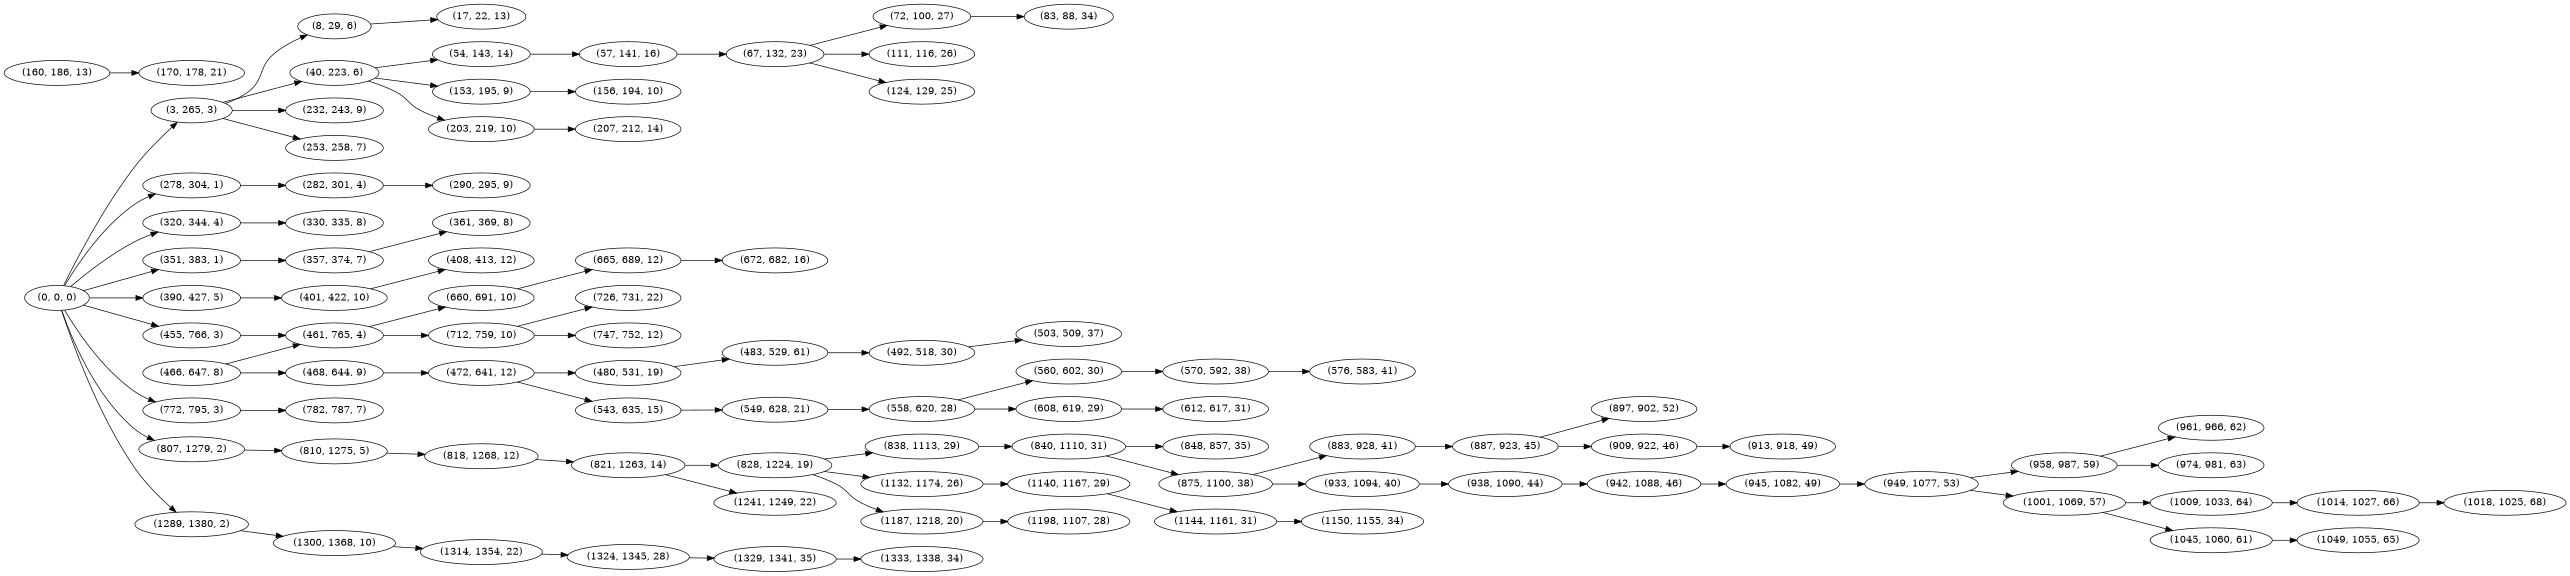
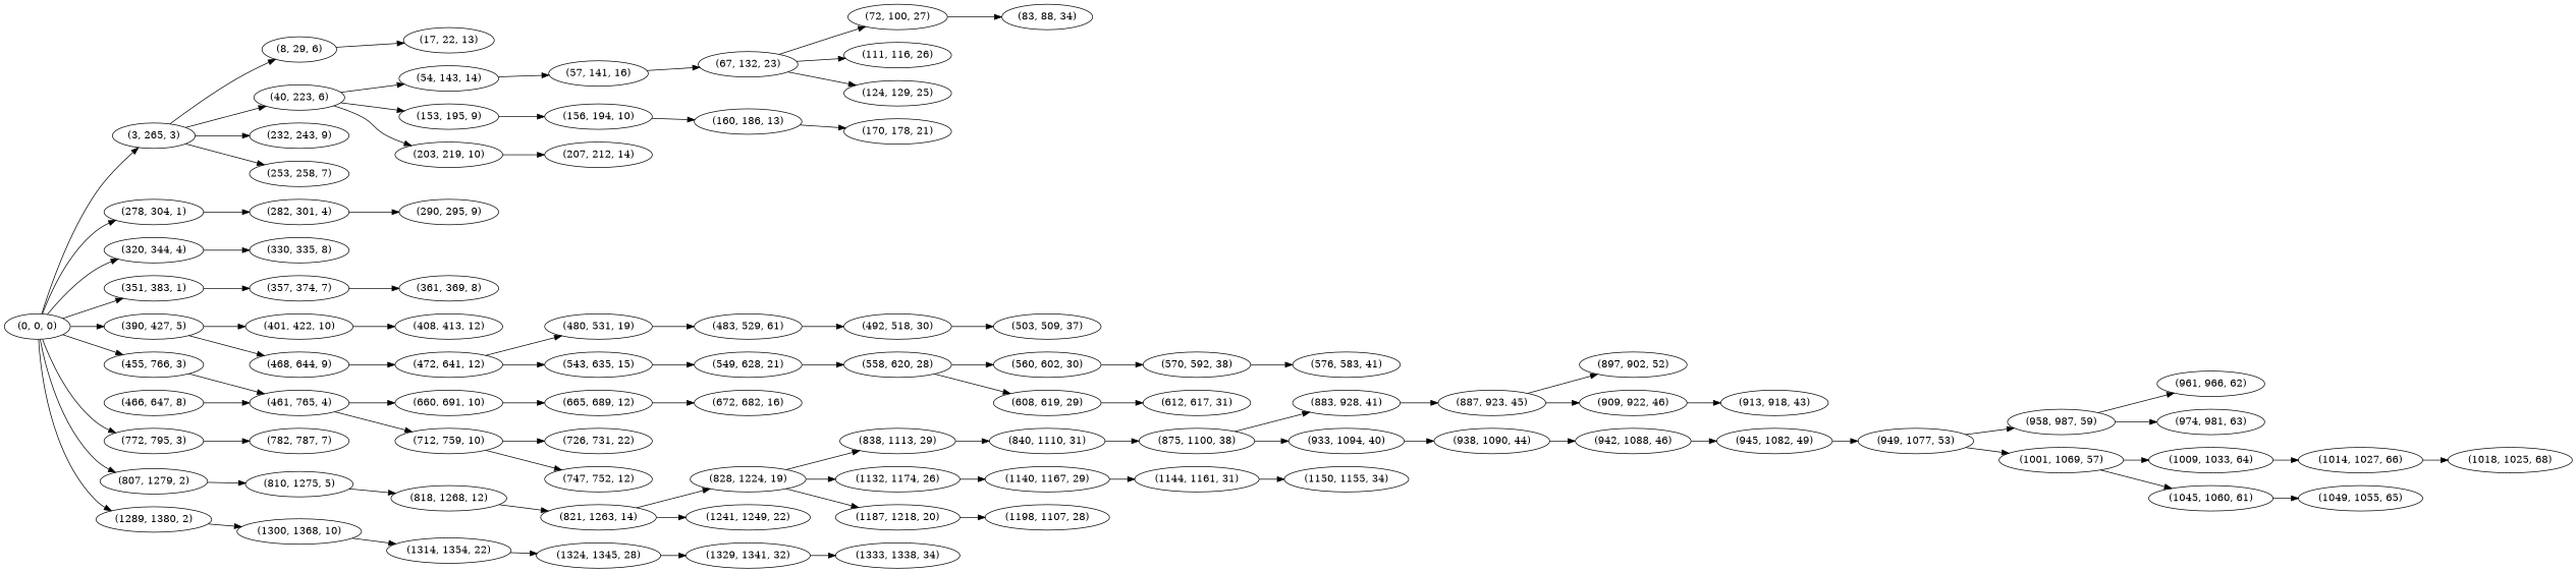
  digraph {
    rankdir=LR
    "(0, 0, 0)"
    "(3, 265, 3)"
    "(278, 304, 1)"
    "(320, 344, 4)"
    "(351, 383, 1)"
    "(390, 427, 5)"
    "(455, 766, 3)"
    "(772, 795, 3)"
    "(807, 1279, 2)"
    "(1289, 1380, 2)"
    "(8, 29, 6)"
    "(40, 223, 6)"
    "(232, 243, 9)"
    "(253, 258, 7)"
    "(282, 301, 4)"
    "(330, 335, 8)"
    "(357, 374, 7)"
    "(401, 422, 10)"
    "(461, 765, 4)"
    "(782, 787, 7)"
    "(810, 1275, 5)"
    "(1300, 1368, 10)"
    "(17, 22, 13)"
    "(54, 143, 14)"
    "(153, 195, 9)"
    "(203, 219, 10)"
    "(57, 141, 16)"
    "(156, 194, 10)"
    "(207, 212, 14)"
    "(67, 132, 23)"
    "(72, 100, 27)"
    "(111, 116, 26)"
    "(124, 129, 25)"
    "(83, 88, 34)"
    "(160, 186, 13)"
    "(170, 178, 21)"
    "(290, 295, 9)"
    "(361, 369, 8)"
    "(408, 413, 12)"
    "(660, 691, 10)"
    "(712, 759, 10)"
    "(466, 647, 8)"
    "(468, 644, 9)"
    "(665, 689, 12)"
    "(726, 731, 22)"
    "(747, 752, 12)"
    "(472, 641, 12)"
    "(480, 531, 19)"
    "(543, 635, 15)"
    n50 [label="(483, 529, 61)"]
    "(549, 628, 21)"
    "(492, 518, 30)"
    "(503, 509, 37)"
    "(558, 620, 28)"
    "(560, 602, 30)"
    "(608, 619, 29)"
    "(570, 592, 38)"
    "(612, 617, 31)"
    "(576, 583, 41)"
    "(672, 682, 16)"
    "(818, 1268, 12)"
    "(821, 1263, 14)"
    "(828, 1224, 19)"
    "(1241, 1249, 22)"
    "(838, 1113, 29)"
    "(1132, 1174, 26)"
    "(1187, 1218, 20)"
    "(840, 1110, 31)"
    "(1140, 1167, 29)"
    n70 [label="(1198, 1107, 28)"]
-   "(848, 857, 35)"
    "(875, 1100, 38)"
    "(883, 928, 41)"
    "(933, 1094, 40)"
    "(887, 923, 45)"
    "(938, 1090, 44)"
    "(897, 902, 52)"
    "(909, 922, 46)"
-   "(913, 918, 49)"
+   "(913, 918, 49)" [label="(913, 918, 43)"]
    "(942, 1088, 46)"
    "(945, 1082, 49)"
    "(949, 1077, 53)"
    "(958, 987, 59)"
    "(1001, 1069, 57)"
    "(961, 966, 62)"
    "(974, 981, 63)"
    "(1009, 1033, 64)"
    "(1045, 1060, 61)"
    "(1014, 1027, 66)"
    "(1049, 1055, 65)"
    "(1018, 1025, 68)"
    "(1144, 1161, 31)"
    "(1150, 1155, 34)"
    "(1314, 1354, 22)"
    "(1324, 1345, 28)"
-   "(1329, 1341, 32)" [label="(1329, 1341, 35)"]
+   "(1329, 1341, 32)"
    "(1333, 1338, 34)"
    "(0, 0, 0)" -> "(3, 265, 3)"
    "(0, 0, 0)" -> "(278, 304, 1)"
    "(0, 0, 0)" -> "(320, 344, 4)"
    "(0, 0, 0)" -> "(351, 383, 1)"
    "(0, 0, 0)" -> "(390, 427, 5)"
    "(0, 0, 0)" -> "(455, 766, 3)"
    "(0, 0, 0)" -> "(772, 795, 3)"
    "(0, 0, 0)" -> "(807, 1279, 2)"
    "(0, 0, 0)" -> "(1289, 1380, 2)"
    "(3, 265, 3)" -> "(8, 29, 6)"
    "(3, 265, 3)" -> "(40, 223, 6)"
    "(3, 265, 3)" -> "(232, 243, 9)"
    "(3, 265, 3)" -> "(253, 258, 7)"
    "(278, 304, 1)" -> "(282, 301, 4)"
    "(320, 344, 4)" -> "(330, 335, 8)"
    "(351, 383, 1)" -> "(357, 374, 7)"
    "(390, 427, 5)" -> "(401, 422, 10)"
    "(455, 766, 3)" -> "(461, 765, 4)"
    "(772, 795, 3)" -> "(782, 787, 7)"
    "(807, 1279, 2)" -> "(810, 1275, 5)"
    "(1289, 1380, 2)" -> "(1300, 1368, 10)"
    "(8, 29, 6)" -> "(17, 22, 13)"
    "(40, 223, 6)" -> "(54, 143, 14)"
    "(40, 223, 6)" -> "(153, 195, 9)"
    "(40, 223, 6)" -> "(203, 219, 10)"
    "(282, 301, 4)" -> "(290, 295, 9)"
    "(357, 374, 7)" -> "(361, 369, 8)"
    "(401, 422, 10)" -> "(408, 413, 12)"
    "(461, 765, 4)" -> "(660, 691, 10)"
    "(461, 765, 4)" -> "(712, 759, 10)"
    "(810, 1275, 5)" -> "(818, 1268, 12)"
    "(1300, 1368, 10)" -> "(1314, 1354, 22)"
    "(54, 143, 14)" -> "(57, 141, 16)"
    "(153, 195, 9)" -> "(156, 194, 10)"
    "(203, 219, 10)" -> "(207, 212, 14)"
    "(57, 141, 16)" -> "(67, 132, 23)"
+   "(156, 194, 10)" -> "(160, 186, 13)"
    "(67, 132, 23)" -> "(72, 100, 27)"
    "(67, 132, 23)" -> "(111, 116, 26)"
    "(67, 132, 23)" -> "(124, 129, 25)"
    "(72, 100, 27)" -> "(83, 88, 34)"
    "(160, 186, 13)" -> "(170, 178, 21)"
    "(660, 691, 10)" -> "(665, 689, 12)"
    "(712, 759, 10)" -> "(726, 731, 22)"
    "(712, 759, 10)" -> "(747, 752, 12)"
    "(466, 647, 8)" -> "(461, 765, 4)"
-   "(466, 647, 8)" -> "(468, 644, 9)"
+   "(390, 427, 5)" -> "(468, 644, 9)"
    "(468, 644, 9)" -> "(472, 641, 12)"
    "(665, 689, 12)" -> "(672, 682, 16)"
    "(472, 641, 12)" -> "(480, 531, 19)"
    "(472, 641, 12)" -> "(543, 635, 15)"
    "(480, 531, 19)" -> n50
    "(543, 635, 15)" -> "(549, 628, 21)"
    n50 -> "(492, 518, 30)"
    "(549, 628, 21)" -> "(558, 620, 28)"
    "(492, 518, 30)" -> "(503, 509, 37)"
    "(558, 620, 28)" -> "(560, 602, 30)"
    "(558, 620, 28)" -> "(608, 619, 29)"
    "(560, 602, 30)" -> "(570, 592, 38)"
    "(608, 619, 29)" -> "(612, 617, 31)"
    "(570, 592, 38)" -> "(576, 583, 41)"
    "(818, 1268, 12)" -> "(821, 1263, 14)"
    "(821, 1263, 14)" -> "(828, 1224, 19)"
    "(821, 1263, 14)" -> "(1241, 1249, 22)"
    "(828, 1224, 19)" -> "(838, 1113, 29)"
    "(828, 1224, 19)" -> "(1132, 1174, 26)"
    "(828, 1224, 19)" -> "(1187, 1218, 20)"
    "(838, 1113, 29)" -> "(840, 1110, 31)"
    "(1132, 1174, 26)" -> "(1140, 1167, 29)"
    "(1187, 1218, 20)" -> n70
-   "(840, 1110, 31)" -> "(848, 857, 35)"
    "(840, 1110, 31)" -> "(875, 1100, 38)"
    "(1140, 1167, 29)" -> "(1144, 1161, 31)"
    "(875, 1100, 38)" -> "(883, 928, 41)"
    "(875, 1100, 38)" -> "(933, 1094, 40)"
    "(883, 928, 41)" -> "(887, 923, 45)"
    "(933, 1094, 40)" -> "(938, 1090, 44)"
    "(887, 923, 45)" -> "(897, 902, 52)"
    "(887, 923, 45)" -> "(909, 922, 46)"
    "(938, 1090, 44)" -> "(942, 1088, 46)"
    "(909, 922, 46)" -> "(913, 918, 49)"
    "(942, 1088, 46)" -> "(945, 1082, 49)"
    "(945, 1082, 49)" -> "(949, 1077, 53)"
    "(949, 1077, 53)" -> "(958, 987, 59)"
    "(949, 1077, 53)" -> "(1001, 1069, 57)"
    "(958, 987, 59)" -> "(961, 966, 62)"
    "(958, 987, 59)" -> "(974, 981, 63)"
    "(1001, 1069, 57)" -> "(1009, 1033, 64)"
    "(1001, 1069, 57)" -> "(1045, 1060, 61)"
    "(1009, 1033, 64)" -> "(1014, 1027, 66)"
    "(1045, 1060, 61)" -> "(1049, 1055, 65)"
    "(1014, 1027, 66)" -> "(1018, 1025, 68)"
    "(1144, 1161, 31)" -> "(1150, 1155, 34)"
    "(1314, 1354, 22)" -> "(1324, 1345, 28)"
    "(1324, 1345, 28)" -> "(1329, 1341, 32)"
    "(1329, 1341, 32)" -> "(1333, 1338, 34)"
  }
